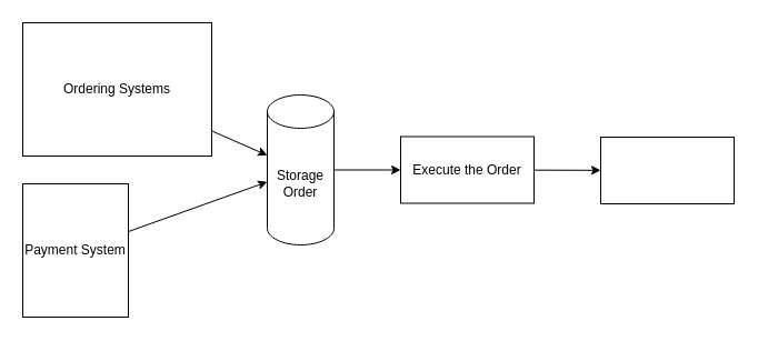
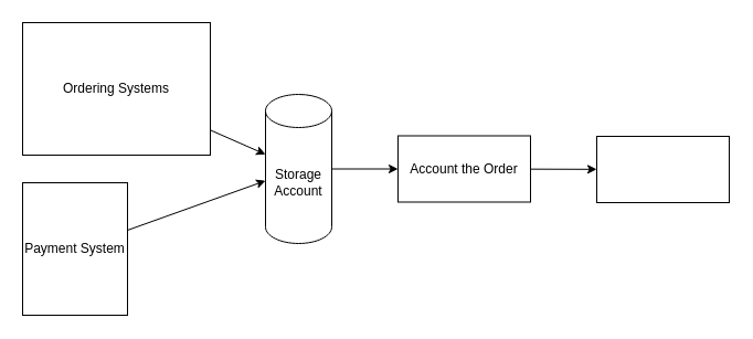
  <mxCell id="0" />
  <mxCell id="1" parent="0" />
  <mxCell id="2" style="edgeStyle=none;html=1;" parent="1" source="3" target="5" edge="1"><mxGeometry relative="1" as="geometry" /></mxCell>
  <mxCell id="3" value="Ordering Systems" style="rounded=0;whiteSpace=wrap;html=1;" parent="1" vertex="1"><mxGeometry x="20" y="20" width="170" height="120" as="geometry" /></mxCell>
  <mxCell id="4" style="edgeStyle=none;html=1;" parent="1" source="5" target="9" edge="1"><mxGeometry relative="1" as="geometry" /></mxCell>
- <mxCell id="5" value="Storage Order" style="shape=cylinder3;whiteSpace=wrap;html=1;boundedLbl=1;backgroundOutline=1;size=15;" parent="1" vertex="1"><mxGeometry x="240" y="85" width="60" height="135" as="geometry" /></mxCell>
+ <mxCell id="5" value="Storage Account" style="shape=cylinder3;whiteSpace=wrap;html=1;boundedLbl=1;backgroundOutline=1;size=15;" parent="1" vertex="1"><mxGeometry x="240" y="85" width="60" height="135" as="geometry" /></mxCell>
  <mxCell id="6" style="edgeStyle=none;html=1;" parent="1" source="7" target="5" edge="1"><mxGeometry relative="1" as="geometry" /></mxCell>
  <mxCell id="7" value="Payment System" style="rounded=0;whiteSpace=wrap;html=1;" parent="1" vertex="1"><mxGeometry x="20" y="165" width="95" height="120" as="geometry" /></mxCell>
  <mxCell id="8" style="edgeStyle=none;html=1;" parent="1" source="9" target="10" edge="1"><mxGeometry relative="1" as="geometry" /></mxCell>
- <mxCell id="9" value="Execute the Order" style="rounded=0;whiteSpace=wrap;html=1;" parent="1" vertex="1"><mxGeometry x="360" y="122.5" width="120" height="60" as="geometry" /></mxCell>
+ <mxCell id="9" value="Account the Order" style="rounded=0;whiteSpace=wrap;html=1;" parent="1" vertex="1"><mxGeometry x="360" y="122.5" width="120" height="60" as="geometry" /></mxCell>
  <mxCell id="10" value="" style="rounded=0;whiteSpace=wrap;html=1;" parent="1" vertex="1"><mxGeometry x="540" y="123" width="120" height="60" as="geometry" /></mxCell>
